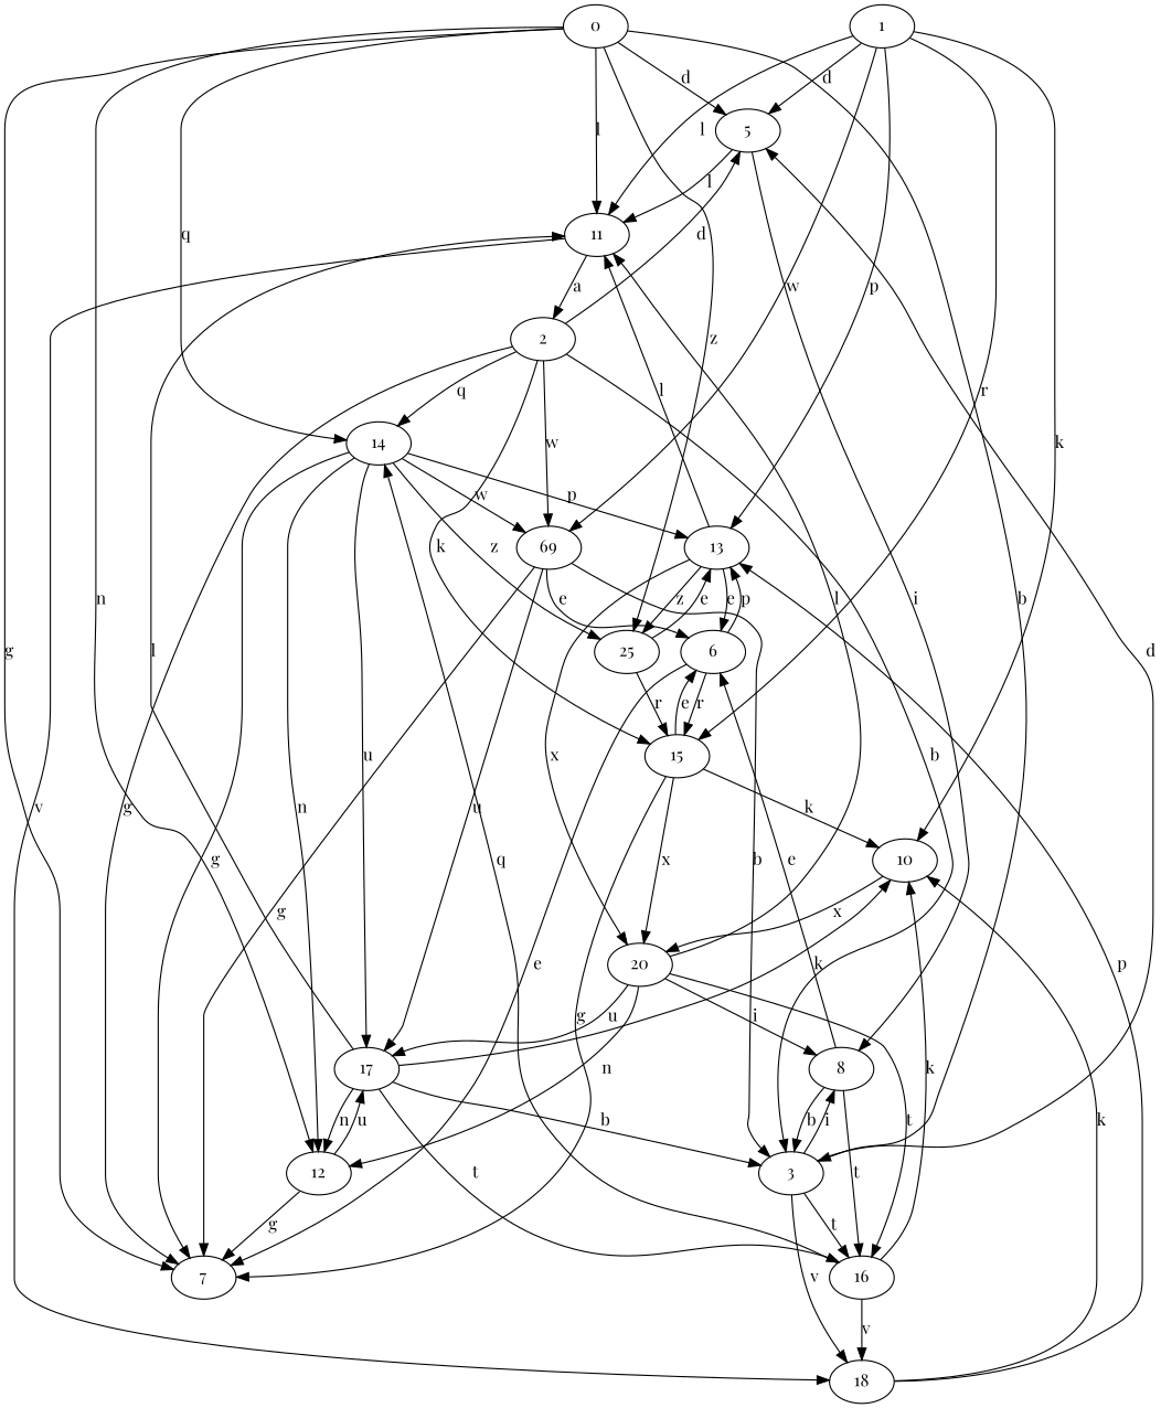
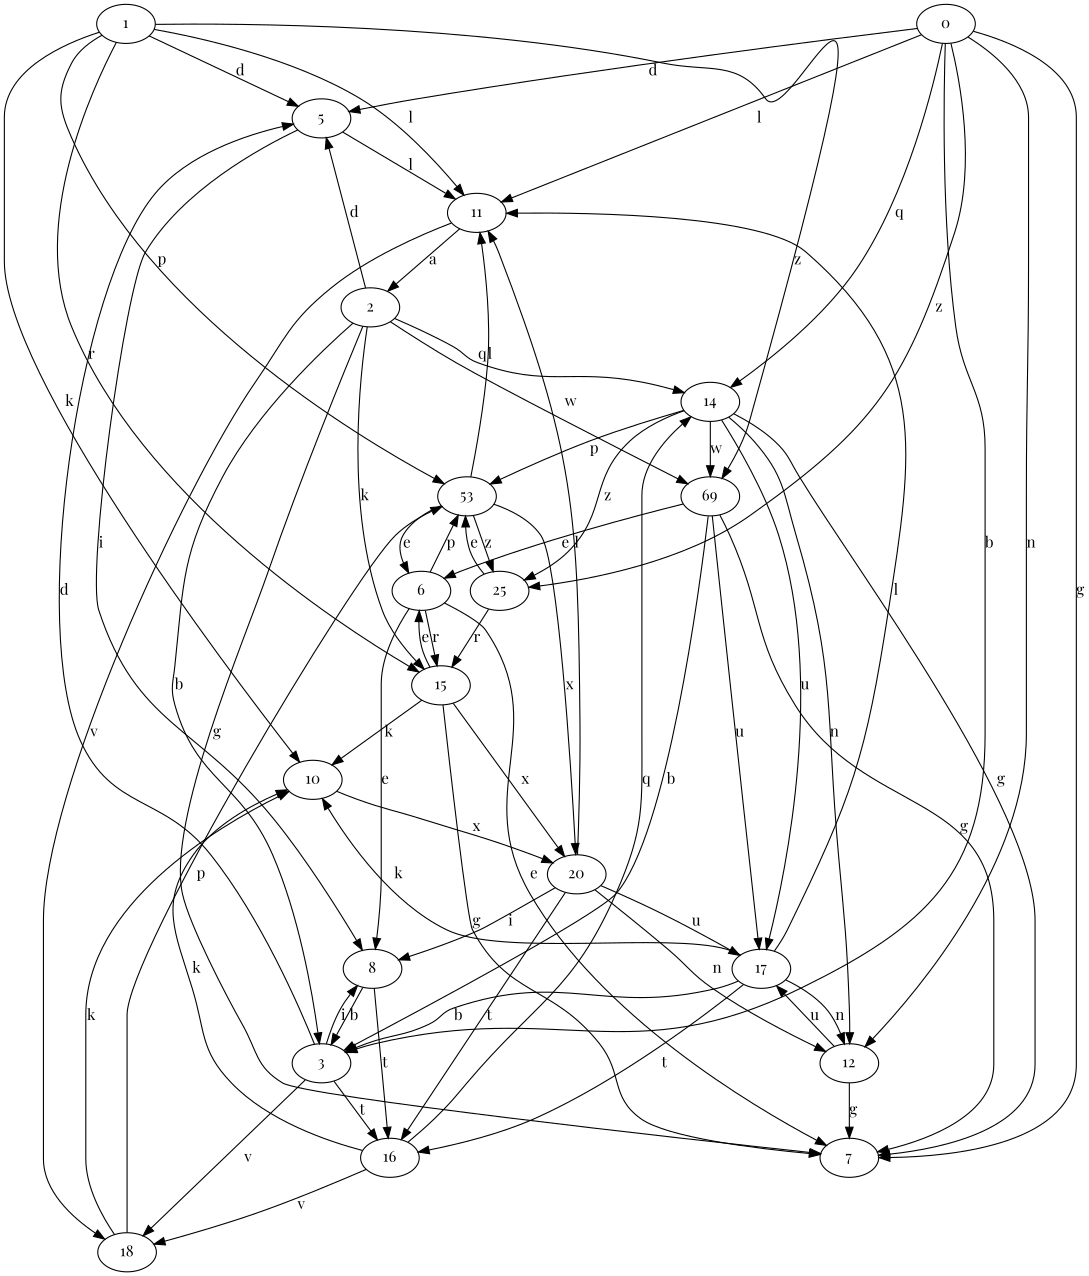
  strict digraph {
    fontname="Playfair Display"
    node [fontname="Playfair Display"]
    edge [fontname="Playfair Display"]
    1
    5
    10
    11
-   13
+   13 [label=53]
    15
    n7 [label=69]
    8
    20
    2
    18
    25
    6
    7
    3
    17
    0
    12
    14
    16
    1 -> 5 [label=d]
    1 -> 10 [label=k]
    1 -> 11 [label=l]
    1 -> 13 [label=p]
    1 -> 15 [label=r]
-   1 -> n7 [label=w]
+   1 -> n7 [label=z]
    5 -> 11 [label=l]
    5 -> 8 [label=i]
    10 -> 20 [label=x]
    11 -> 2 [label=a]
    11 -> 18 [label=v]
    13 -> 11 [label=l]
    13 -> 20 [label=x]
    13 -> 25 [label=z]
    13 -> 6 [label=e]
    15 -> 10 [label=k]
    15 -> 20 [label=x]
    15 -> 6 [label=e]
    15 -> 7 [label=g]
    n7 -> 6 [label=e]
    n7 -> 7 [label=g]
    n7 -> 3 [label=b]
    n7 -> 17 [label=u]
-   8 -> 6 [label=e]
+   6 -> 8 [label=e]
    8 -> 3 [label=b]
    8 -> 16 [label=t]
    20 -> 11 [label=l]
    20 -> 8 [label=i]
    20 -> 17 [label=u]
    20 -> 12 [label=n]
    20 -> 16 [label=t]
    2 -> 5 [label=d]
    2 -> 15 [label=k]
    2 -> n7 [label=w]
    2 -> 7 [label=g]
    2 -> 3 [label=b]
    2 -> 14 [label=q]
    18 -> 10 [label=k]
    18 -> 13 [label=p]
    25 -> 13 [label=e]
    25 -> 15 [label=r]
    6 -> 13 [label=p]
    6 -> 15 [label=r]
    6 -> 7 [label=e]
    3 -> 5 [label=d]
    3 -> 8 [label=i]
    3 -> 18 [label=v]
    3 -> 16 [label=t]
    17 -> 10 [label=k]
    17 -> 11 [label=l]
    17 -> 3 [label=b]
    17 -> 12 [label=n]
    17 -> 16 [label=t]
    0 -> 5 [label=d]
    0 -> 11 [label=l]
    0 -> 25 [label=z]
    0 -> 7 [label=g]
    0 -> 3 [label=b]
    0 -> 12 [label=n]
    0 -> 14 [label=q]
    12 -> 7 [label=g]
    12 -> 17 [label=u]
    14 -> 13 [label=p]
    14 -> n7 [label=w]
    14 -> 25 [label=z]
    14 -> 7 [label=g]
    14 -> 17 [label=u]
    14 -> 12 [label=n]
    16 -> 10 [label=k]
    16 -> 18 [label=v]
    16 -> 14 [label=q]
  }
